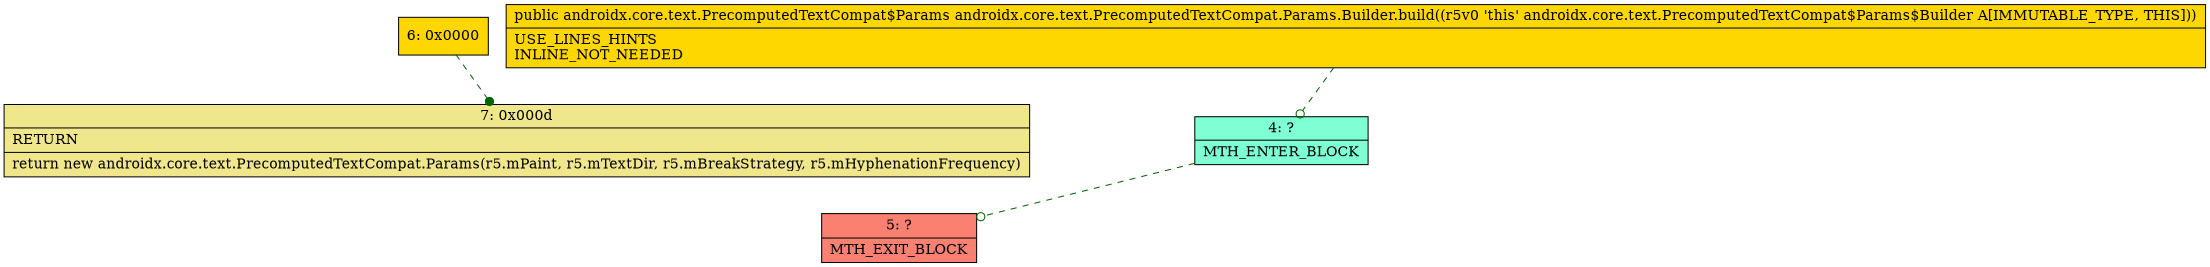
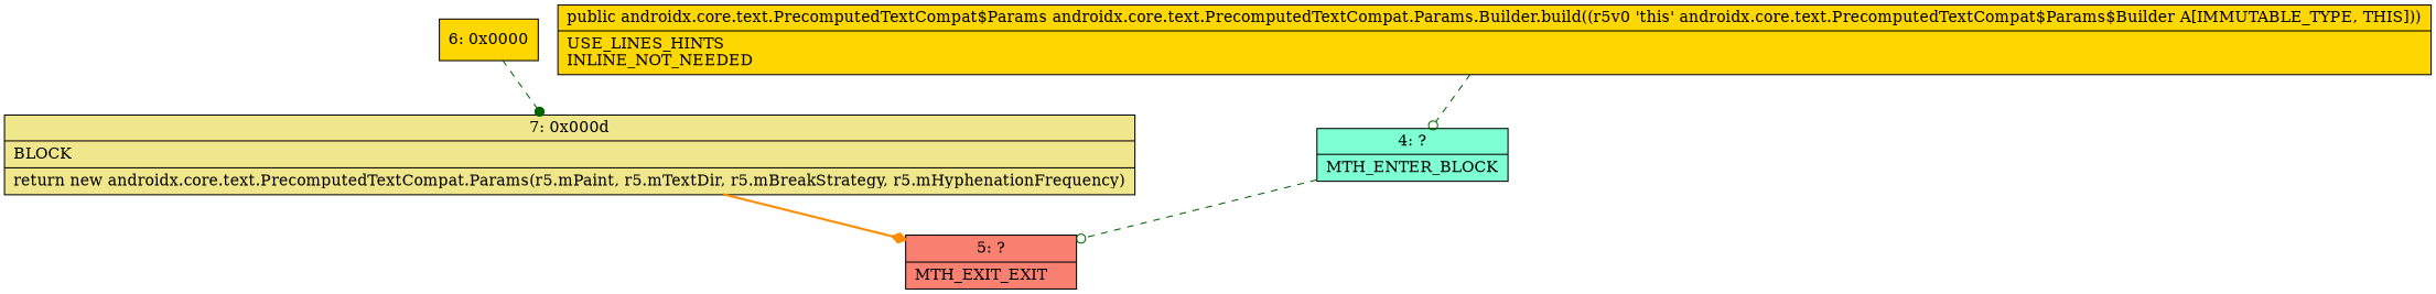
  digraph {
    node [fillcolor=gold shape=record style=filled]
    edge [arrowhead=odot color=darkgreen style=dashed]
    n1 [fillcolor=aquamarine label="{4\:\ ?|MTH_ENTER_BLOCK\l}"]
-   n2 [fillcolor=salmon label="{5\:\ ?|MTH_EXIT_BLOCK\l}"]
+   n2 [fillcolor=salmon label="{5\:\ ?|MTH_EXIT_EXIT\l}"]
    n3 [label="{6\:\ 0x0000}"]
-   n4 [fillcolor=khaki label="{7\:\ 0x000d|RETURN\l|return new androidx.core.text.PrecomputedTextCompat.Params(r5.mPaint, r5.mTextDir, r5.mBreakStrategy, r5.mHyphenationFrequency)\l}"]
+   n4 [fillcolor=khaki label="{7\:\ 0x000d|BLOCK\l|return new androidx.core.text.PrecomputedTextCompat.Params(r5.mPaint, r5.mTextDir, r5.mBreakStrategy, r5.mHyphenationFrequency)\l}"]
    n5 [label="{public androidx.core.text.PrecomputedTextCompat$Params androidx.core.text.PrecomputedTextCompat.Params.Builder.build((r5v0 'this' androidx.core.text.PrecomputedTextCompat$Params$Builder A[IMMUTABLE_TYPE, THIS]))  | USE_LINES_HINTS\lINLINE_NOT_NEEDED\l}"]
    n1 -> n2
    n3 -> n4 [arrowhead=dot]
+   n4 -> n2 [arrowhead=diamond color=darkorange style=bold]
    n5 -> n1
  }
